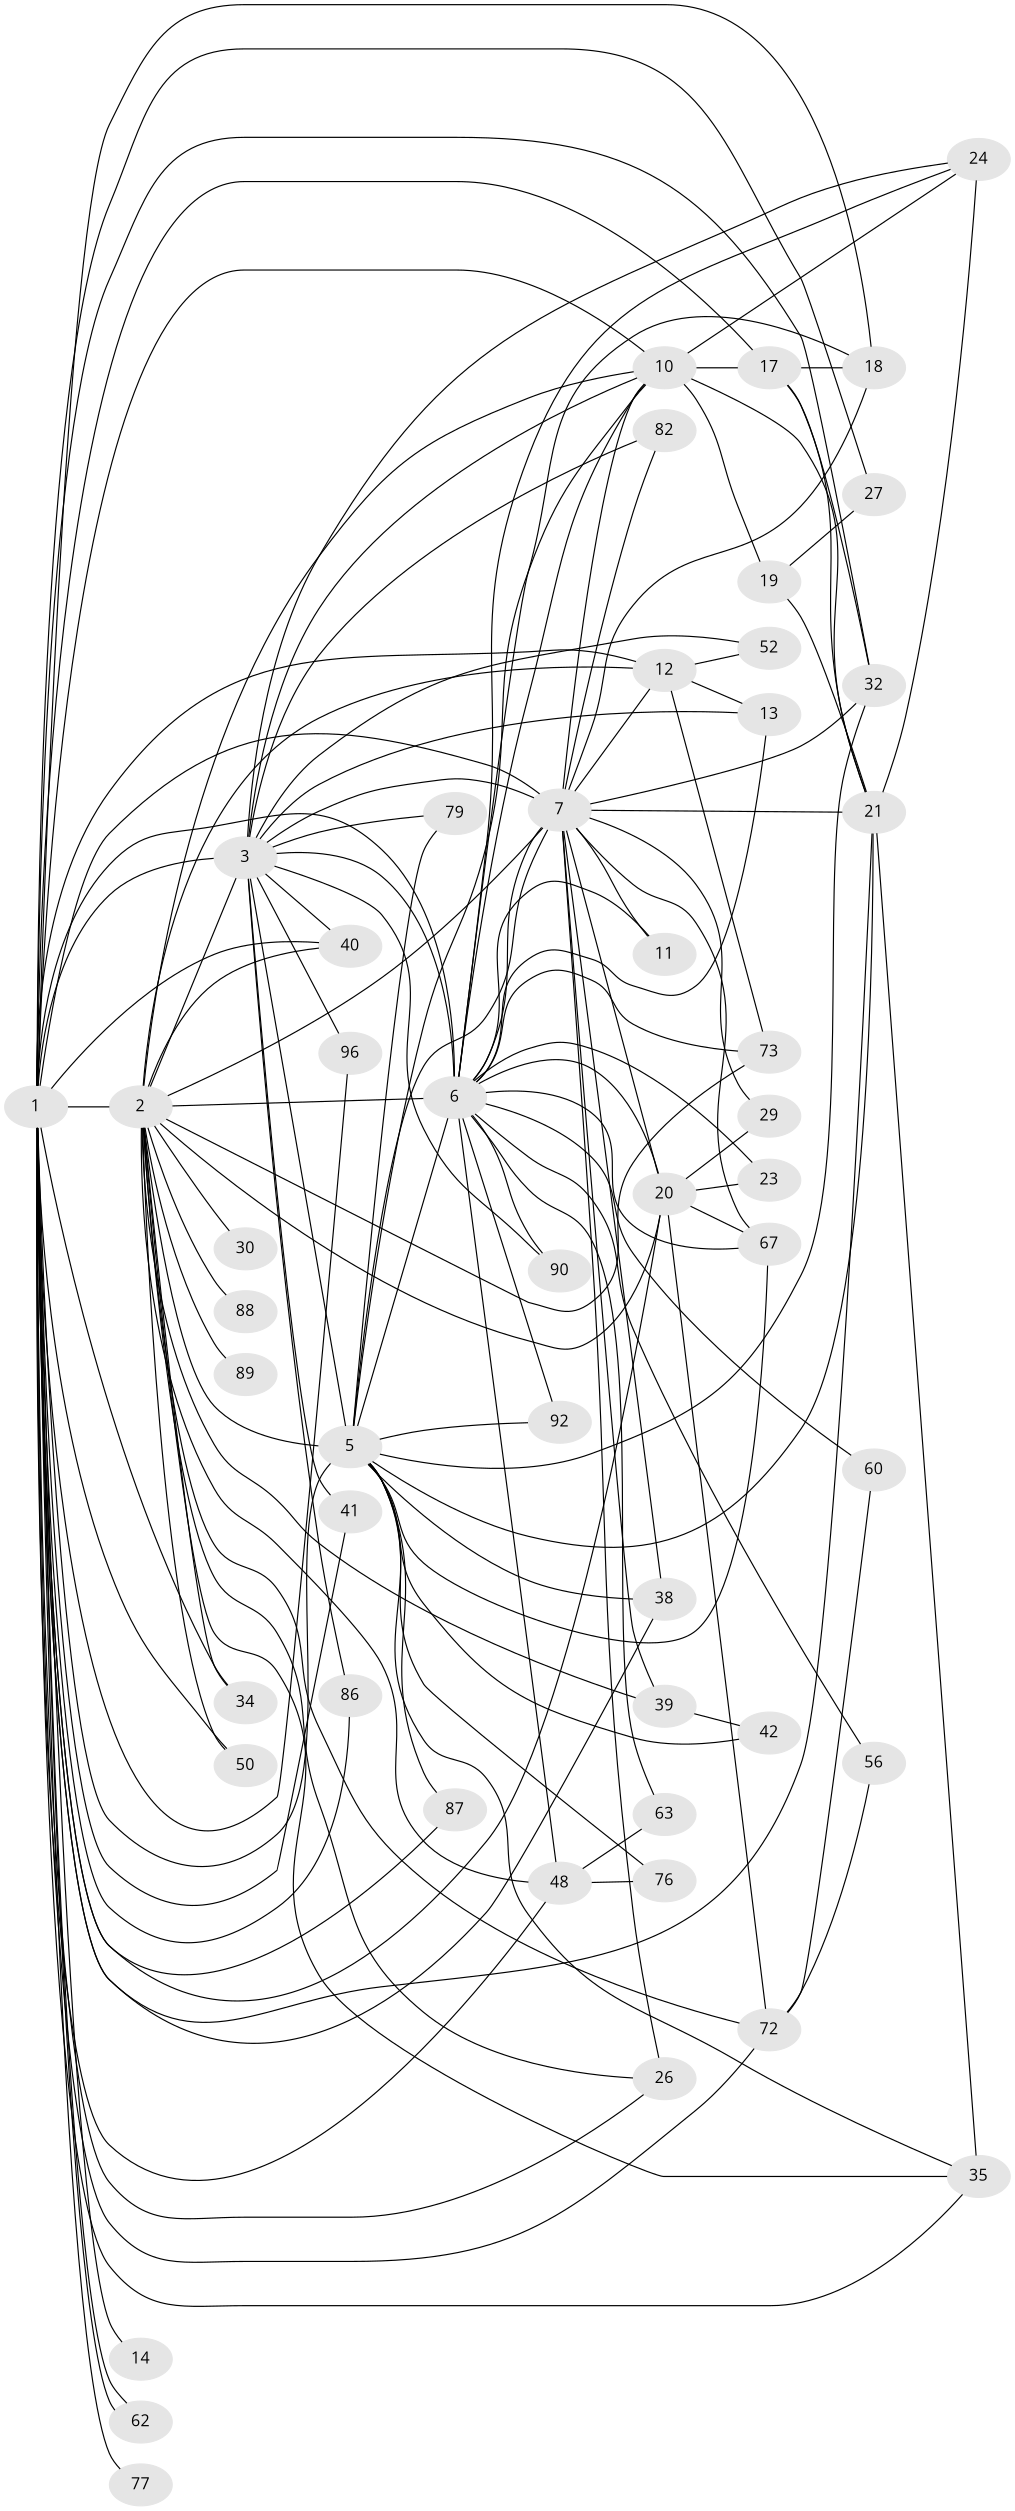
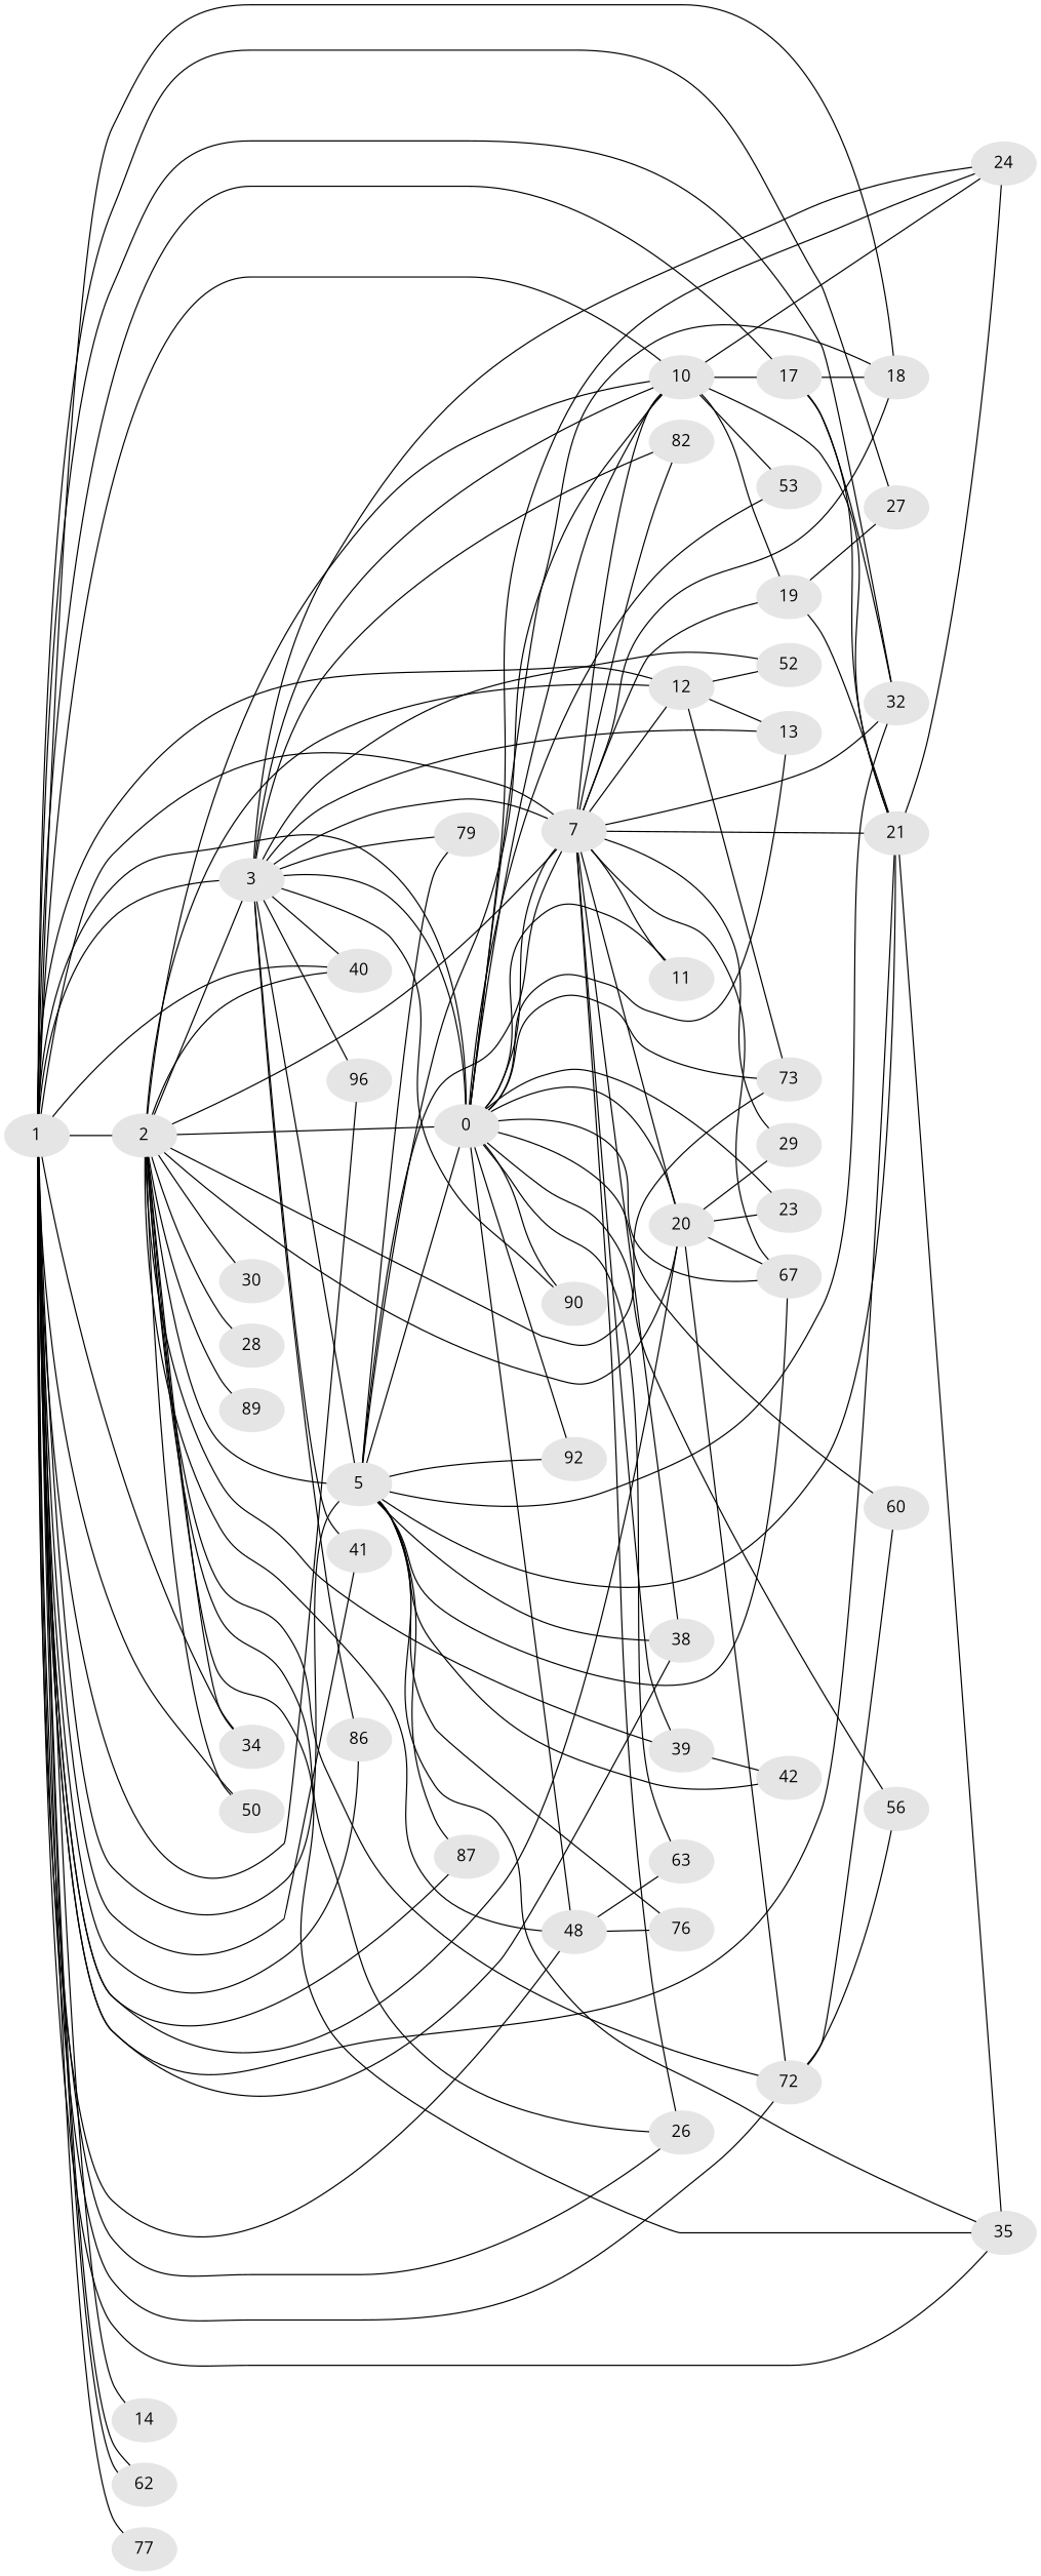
  graph {
    fontname="Open Sans"
    rankdir=LR
    node [color=gray90 fontname="Open Sans" style=filled]
    edge [fontname="Open Sans"]
    1 [super="+25+8+54"]
    2 [super="+80+33+75+4"]
    3
    5
-   6 [super="+58+51"]
+   6 [super="+58+51" label=0]
    7 [super="+9+102"]
    10 [super="+44+65"]
    12 [super="+94+70"]
    14
    n10 [label=96 super="+78"]
    17 [super="+69"]
    18 [super="+36+66"]
    20 [super="+68+74"]
    21 [super="+49"]
    n15 [label=72]
    26
    27
    32 [super="+57"]
    34
    35 [super="+59+55"]
    38
    40
    41
    n24 [label=48 super="+48"]
    50
    62
    77
    86
    87
    30
-   28 [label=88]
+   28
    39
    73 [super="+93"]
    89
    13 [super="+15"]
    24
    52
    79
    82
    90
    42
    67 [super="+83"]
    76
    92
    23
+   53
    56
    n48 [label=60]
    63
    11
    19
    29
    1 -- 2 [weight=6]
    1 -- 3 [weight=2]
    1 -- 5 [weight=2]
    1 -- 6 [weight=3]
    1 -- 7 [weight=5]
    1 -- 10 [weight=2]
    1 -- 12 [weight=2]
    1 -- 14
    1 -- n10 [weight=2]
    1 -- 17 [weight=2]
    1 -- 18
    1 -- 20
    1 -- 21 [weight=2]
    1 -- n15
    1 -- 26
    1 -- 27
    1 -- 32 [weight=2]
    1 -- 34
    1 -- 35
    1 -- 38
    1 -- 40
    1 -- 41
    1 -- n24
    1 -- 50
    1 -- 62
    1 -- 62
    1 -- 77
    1 -- 86
    1 -- 87
    2 -- 3 [weight=2]
    2 -- 5 [weight=2]
    2 -- 6 [weight=5]
    2 -- 7 [weight=6]
    2 -- 10 [weight=4]
    2 -- 12
    2 -- 20
    2 -- n15
    2 -- 26
    2 -- 34
    2 -- 35 [weight=2]
    2 -- 40
    2 -- n24
    2 -- 50
    2 -- 30 [weight=2]
    2 -- 28
    2 -- 39
    2 -- 73
    2 -- 89
    3 -- 5
    3 -- 6
    3 -- 7 [weight=2]
    3 -- 10
    3 -- n10
    3 -- 40
    3 -- 41
    3 -- 86
    3 -- 13
    3 -- 24
    3 -- 52
    3 -- 79
    3 -- 82
    3 -- 90
    5 -- 6
    5 -- 7 [weight=2]
    5 -- 10
    5 -- 21
    5 -- 32 [weight=2]
    5 -- 35
    5 -- 38
    5 -- 87
    5 -- 79
    5 -- 42
    5 -- 67
    5 -- 76
    5 -- 92
    6 -- 7 [weight=3]
    6 -- 10 [weight=3]
    6 -- 18
    6 -- 20
    6 -- n24
    6 -- 73
    6 -- 13
    6 -- 24
    6 -- 90
    6 -- 67
    6 -- 92
    6 -- 23
+   6 -- 53
    6 -- 56
    6 -- n48
    6 -- 63
    6 -- 11
    7 -- 10 [weight=2]
    7 -- 12
    7 -- 18 [weight=2]
    7 -- 20
    7 -- 21
    7 -- 26
    7 -- 32
    7 -- 38
    7 -- 39
    7 -- 82
    7 -- 67
    7 -- 11
+   7 -- 19
    7 -- 29
    10 -- 17
    10 -- 21
    10 -- 24
+   10 -- 53
    10 -- 19
    12 -- 73
    12 -- 13
    12 -- 52
    17 -- 18
    17 -- 21
    17 -- 32
    20 -- n15
    20 -- 67
    20 -- 23
    20 -- 29
    21 -- 35
    21 -- 24
    n15 -- 56
    n15 -- n48
    n24 -- 76
    n24 -- 63
    39 -- 42
    19 -- 21
    19 -- 27
  }
